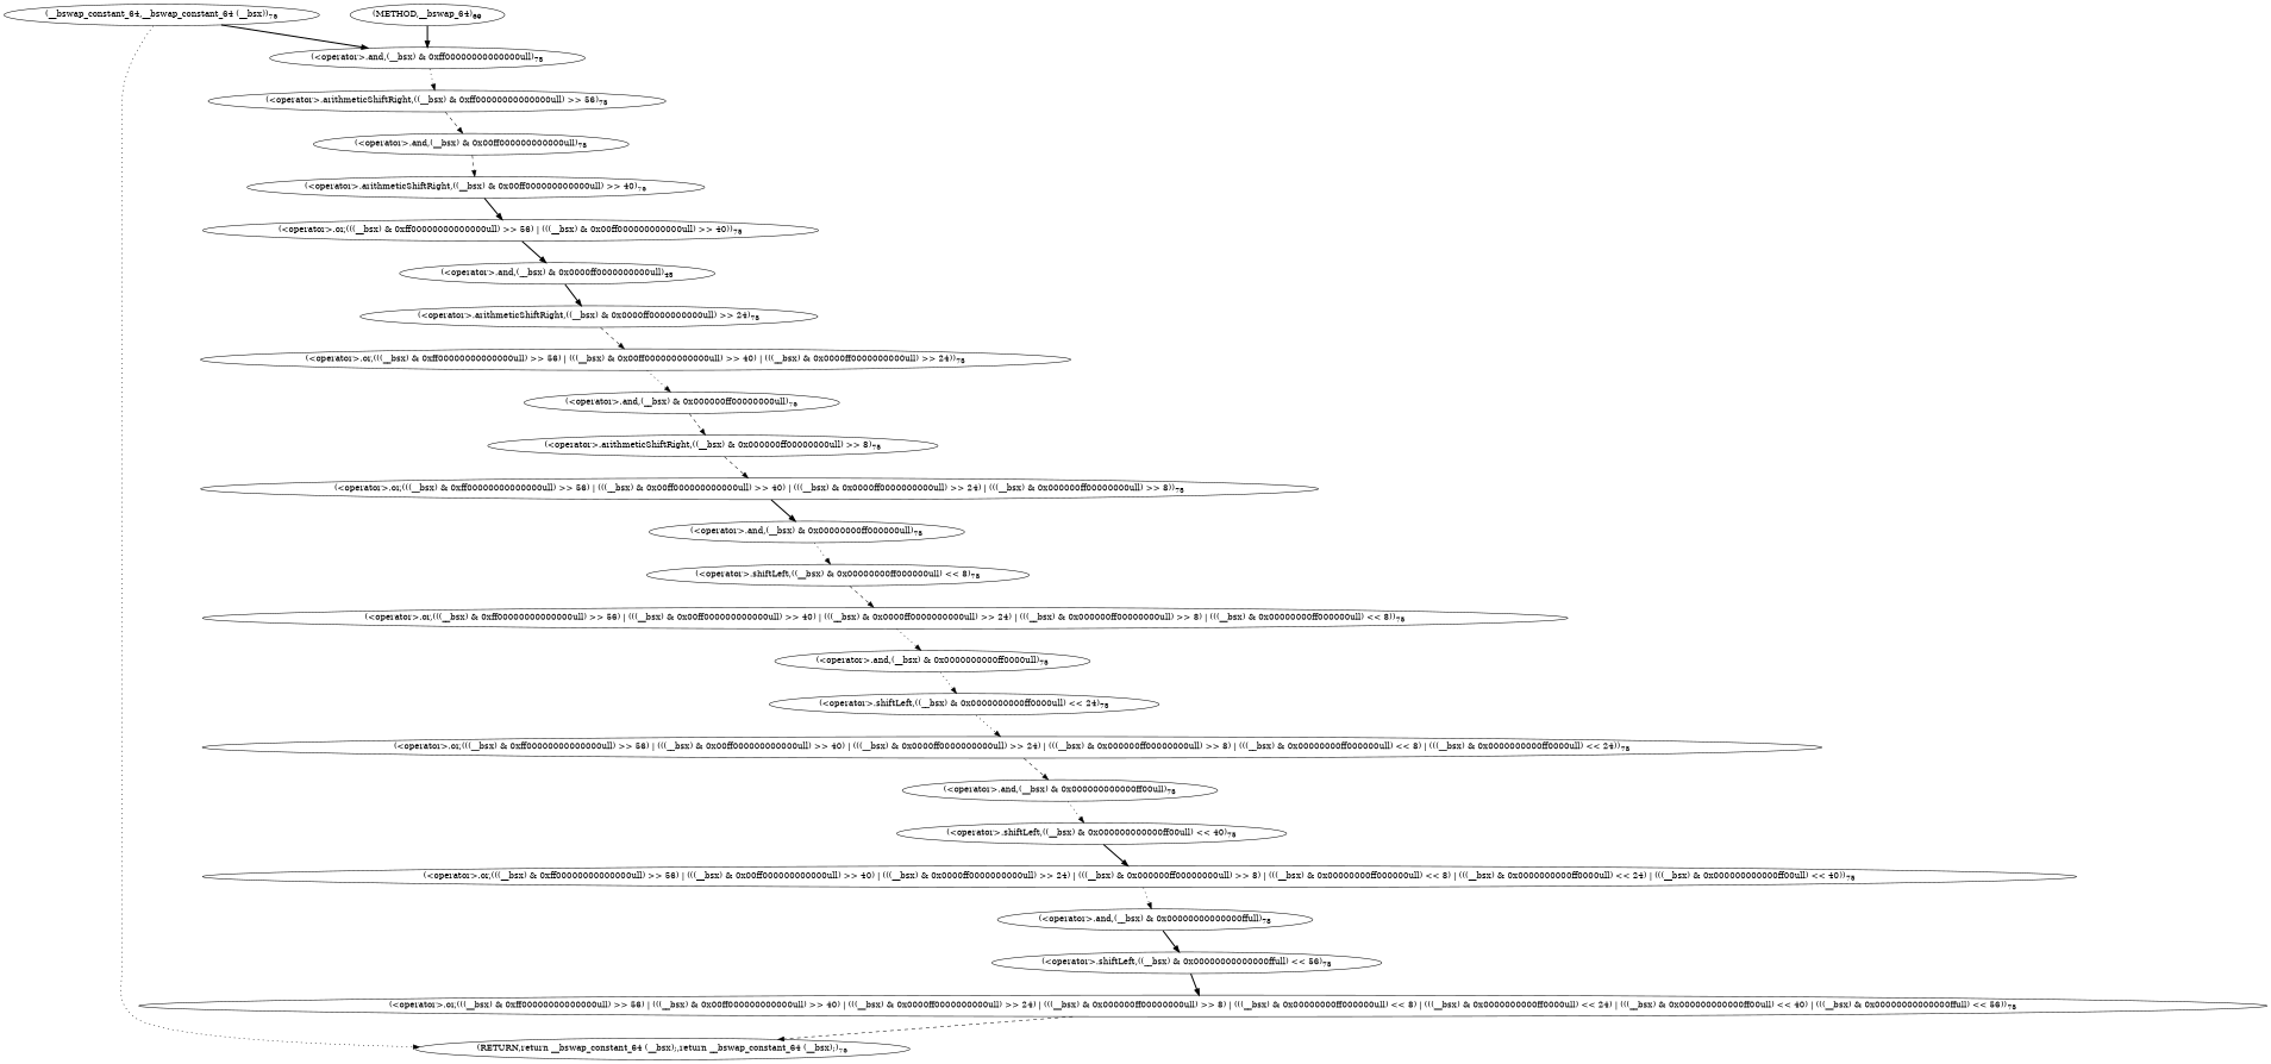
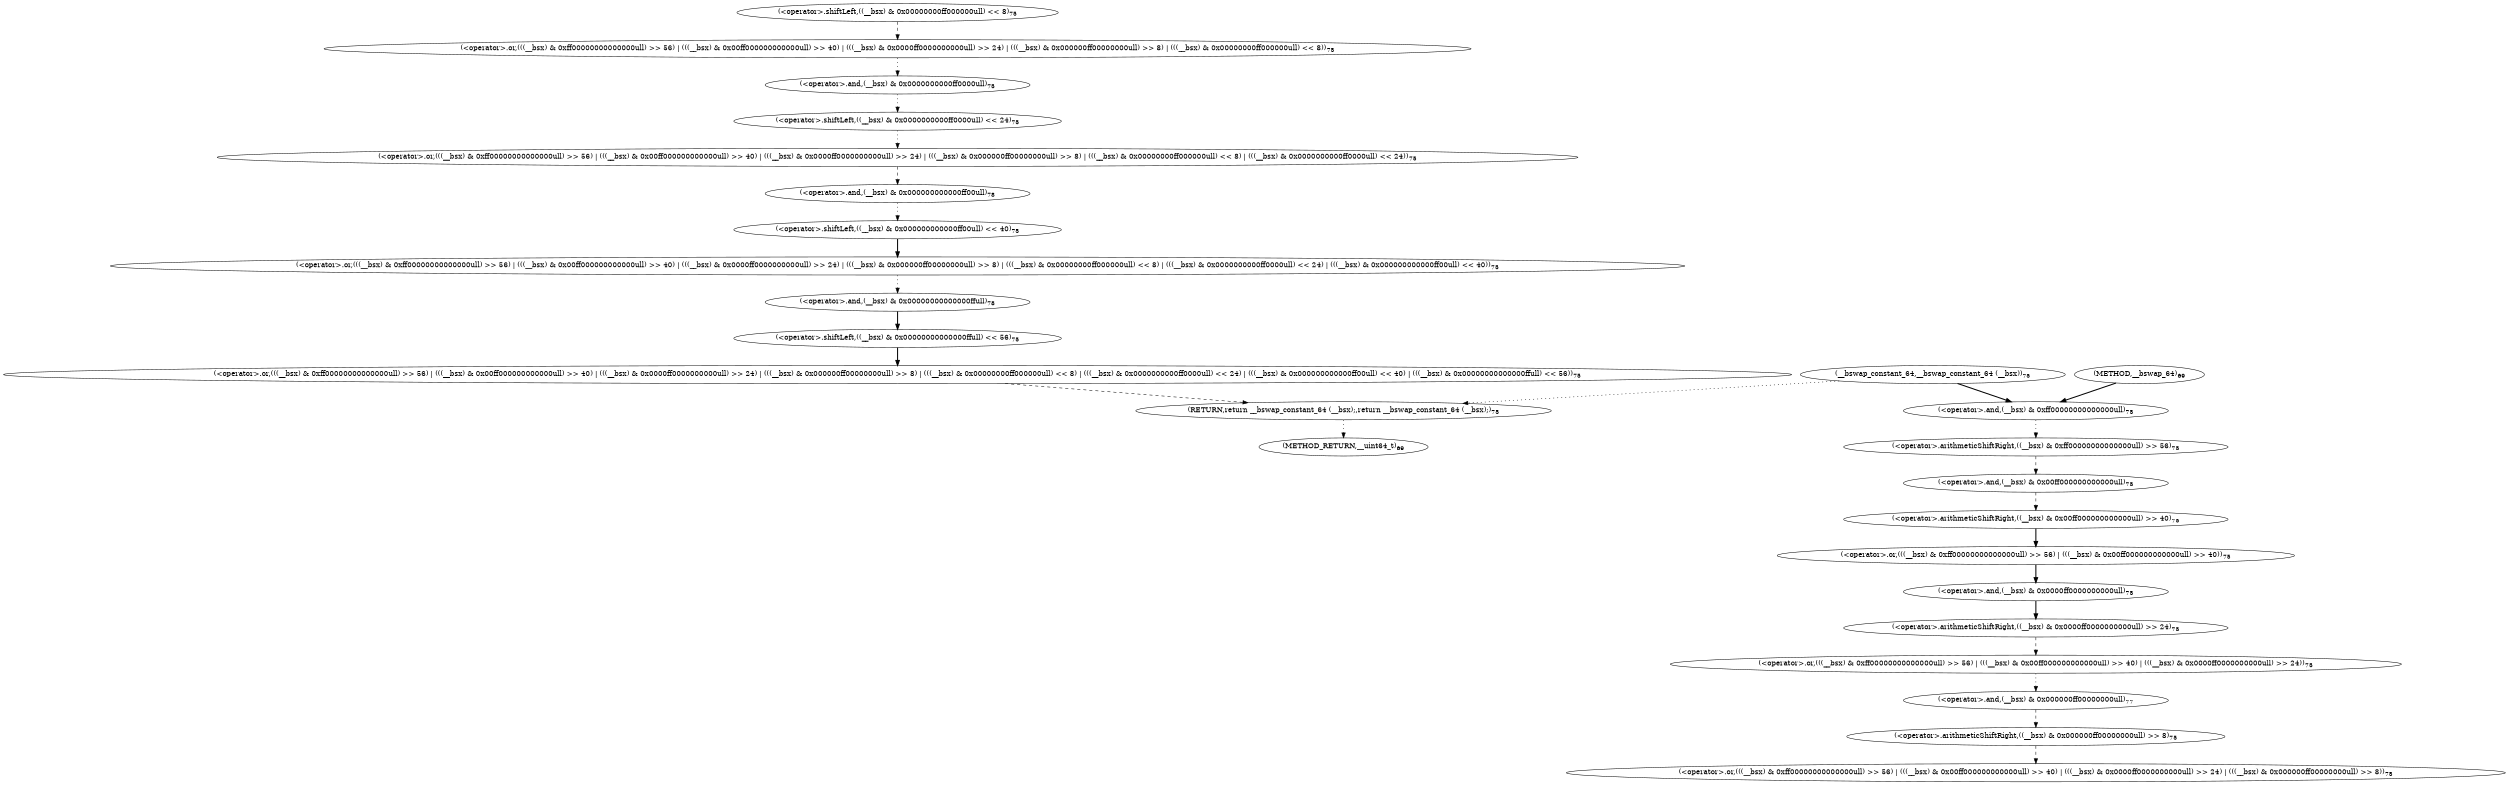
  digraph {
    edge [style=dotted]
    n1 [label=<(RETURN,return __bswap_constant_64 (__bsx);,return __bswap_constant_64 (__bsx);)<SUB>75</SUB>>]
+   n2 [label=<(METHOD_RETURN,__uint64_t)<SUB>69</SUB>>]
    n3 [label=<(__bswap_constant_64,__bswap_constant_64 (__bsx))<SUB>75</SUB>>]
    n4 [label=<(&lt;operator&gt;.and,(__bsx) &amp; 0xff00000000000000ull)<SUB>75</SUB>>]
    n5 [label=<(&lt;operator&gt;.arithmeticShiftRight,((__bsx) &amp; 0xff00000000000000ull) &gt;&gt; 56)<SUB>75</SUB>>]
    n6 [label=<(&lt;operator&gt;.or,(((__bsx) &amp; 0xff00000000000000ull) &gt;&gt; 56) | (((__bsx) &amp; 0x00ff000000000000ull) &gt;&gt; 40) | (((__bsx) &amp; 0x0000ff0000000000ull) &gt;&gt; 24) | (((__bsx) &amp; 0x000000ff00000000ull) &gt;&gt; 8) | (((__bsx) &amp; 0x00000000ff000000ull) &lt;&lt; 8) | (((__bsx) &amp; 0x0000000000ff0000ull) &lt;&lt; 24) | (((__bsx) &amp; 0x000000000000ff00ull) &lt;&lt; 40) | (((__bsx) &amp; 0x00000000000000ffull) &lt;&lt; 56))<SUB>75</SUB>>]
    n7 [label=<(&lt;operator&gt;.or,(((__bsx) &amp; 0xff00000000000000ull) &gt;&gt; 56) | (((__bsx) &amp; 0x00ff000000000000ull) &gt;&gt; 40) | (((__bsx) &amp; 0x0000ff0000000000ull) &gt;&gt; 24) | (((__bsx) &amp; 0x000000ff00000000ull) &gt;&gt; 8) | (((__bsx) &amp; 0x00000000ff000000ull) &lt;&lt; 8) | (((__bsx) &amp; 0x0000000000ff0000ull) &lt;&lt; 24) | (((__bsx) &amp; 0x000000000000ff00ull) &lt;&lt; 40))<SUB>75</SUB>>]
    n8 [label=<(&lt;operator&gt;.and,(__bsx) &amp; 0x00000000000000ffull)<SUB>78</SUB>>]
    n9 [label=<(&lt;operator&gt;.shiftLeft,((__bsx) &amp; 0x00000000000000ffull) &lt;&lt; 56)<SUB>75</SUB>>]
    n10 [label=<(&lt;operator&gt;.or,(((__bsx) &amp; 0xff00000000000000ull) &gt;&gt; 56) | (((__bsx) &amp; 0x00ff000000000000ull) &gt;&gt; 40) | (((__bsx) &amp; 0x0000ff0000000000ull) &gt;&gt; 24) | (((__bsx) &amp; 0x000000ff00000000ull) &gt;&gt; 8) | (((__bsx) &amp; 0x00000000ff000000ull) &lt;&lt; 8) | (((__bsx) &amp; 0x0000000000ff0000ull) &lt;&lt; 24))<SUB>75</SUB>>]
-   n11 [label=<(&lt;operator&gt;.and,(__bsx) &amp; 0x000000000000ff00ull)<SUB>75</SUB>>]
+   n11 [label=<(&lt;operator&gt;.and,(__bsx) &amp; 0x000000000000ff00ull)<SUB>78</SUB>>]
    n12 [label=<(&lt;operator&gt;.shiftLeft,((__bsx) &amp; 0x000000000000ff00ull) &lt;&lt; 40)<SUB>75</SUB>>]
    n13 [label=<(&lt;operator&gt;.or,(((__bsx) &amp; 0xff00000000000000ull) &gt;&gt; 56) | (((__bsx) &amp; 0x00ff000000000000ull) &gt;&gt; 40) | (((__bsx) &amp; 0x0000ff0000000000ull) &gt;&gt; 24) | (((__bsx) &amp; 0x000000ff00000000ull) &gt;&gt; 8) | (((__bsx) &amp; 0x00000000ff000000ull) &lt;&lt; 8))<SUB>75</SUB>>]
    n14 [label=<(&lt;operator&gt;.and,(__bsx) &amp; 0x0000000000ff0000ull)<SUB>75</SUB>>]
    n15 [label=<(&lt;operator&gt;.shiftLeft,((__bsx) &amp; 0x0000000000ff0000ull) &lt;&lt; 24)<SUB>75</SUB>>]
    n16 [label=<(&lt;operator&gt;.or,(((__bsx) &amp; 0xff00000000000000ull) &gt;&gt; 56) | (((__bsx) &amp; 0x00ff000000000000ull) &gt;&gt; 40) | (((__bsx) &amp; 0x0000ff0000000000ull) &gt;&gt; 24) | (((__bsx) &amp; 0x000000ff00000000ull) &gt;&gt; 8))<SUB>75</SUB>>]
-   n17 [label=<(&lt;operator&gt;.and,(__bsx) &amp; 0x00000000ff000000ull)<SUB>75</SUB>>]
    n18 [label=<(&lt;operator&gt;.shiftLeft,((__bsx) &amp; 0x00000000ff000000ull) &lt;&lt; 8)<SUB>75</SUB>>]
    n19 [label=<(&lt;operator&gt;.or,(((__bsx) &amp; 0xff00000000000000ull) &gt;&gt; 56) | (((__bsx) &amp; 0x00ff000000000000ull) &gt;&gt; 40) | (((__bsx) &amp; 0x0000ff0000000000ull) &gt;&gt; 24))<SUB>75</SUB>>]
-   n20 [label=<(&lt;operator&gt;.and,(__bsx) &amp; 0x000000ff00000000ull)<SUB>75</SUB>>]
+   n20 [label=<(&lt;operator&gt;.and,(__bsx) &amp; 0x000000ff00000000ull)<SUB>77</SUB>>]
    n21 [label=<(&lt;operator&gt;.arithmeticShiftRight,((__bsx) &amp; 0x000000ff00000000ull) &gt;&gt; 8)<SUB>75</SUB>>]
    n22 [label=<(&lt;operator&gt;.or,(((__bsx) &amp; 0xff00000000000000ull) &gt;&gt; 56) | (((__bsx) &amp; 0x00ff000000000000ull) &gt;&gt; 40))<SUB>75</SUB>>]
-   n23 [label=<(&lt;operator&gt;.and,(__bsx) &amp; 0x0000ff0000000000ull)<SUB>45</SUB>>]
+   n23 [label=<(&lt;operator&gt;.and,(__bsx) &amp; 0x0000ff0000000000ull)<SUB>75</SUB>>]
    n24 [label=<(&lt;operator&gt;.arithmeticShiftRight,((__bsx) &amp; 0x0000ff0000000000ull) &gt;&gt; 24)<SUB>75</SUB>>]
    n25 [label=<(&lt;operator&gt;.and,(__bsx) &amp; 0x00ff000000000000ull)<SUB>75</SUB>>]
    n26 [label=<(&lt;operator&gt;.arithmeticShiftRight,((__bsx) &amp; 0x00ff000000000000ull) &gt;&gt; 40)<SUB>75</SUB>>]
    n27 [label=<(METHOD,__bswap_64)<SUB>69</SUB>>]
+   n1 -> n2
    n3 -> n1
    n3 -> n4 [style=bold]
    n4 -> n5
    n5 -> n25 [style=dashed]
    n6 -> n1 [style=dashed]
    n7 -> n8
    n8 -> n9 [style=bold]
    n9 -> n6 [style=bold]
    n10 -> n11 [style=dashed]
    n11 -> n12
    n12 -> n7 [style=bold]
    n13 -> n14
    n14 -> n15
    n15 -> n10
-   n16 -> n17 [style=bold]
-   n17 -> n18
    n18 -> n13 [style=dashed]
    n19 -> n20
    n20 -> n21 [style=dashed]
    n21 -> n16 [style=dashed]
    n22 -> n23 [style=bold]
    n23 -> n24 [style=bold]
    n24 -> n19 [style=dashed]
    n25 -> n26 [style=dashed]
    n26 -> n22 [style=bold]
    n27 -> n4 [style=bold]
  }
